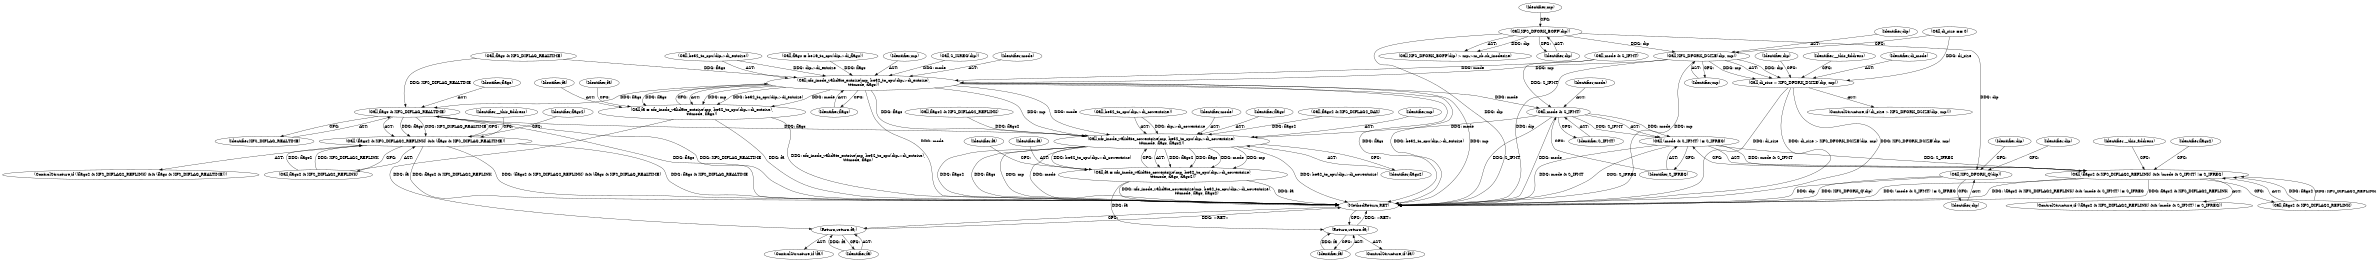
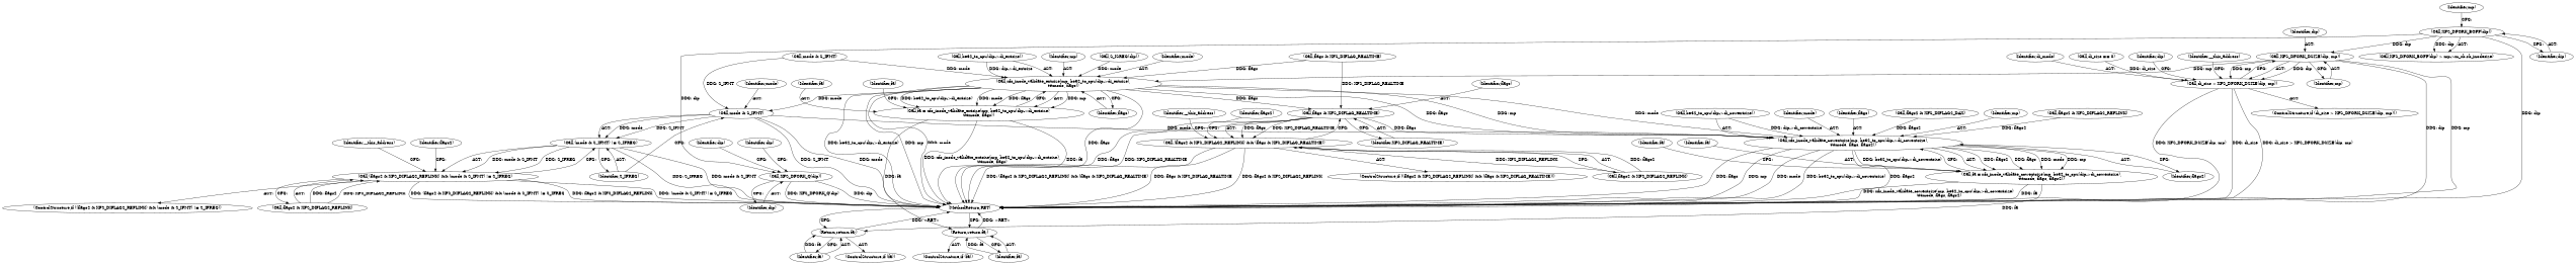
  digraph {
    n1 [label="(Call,XFS_DFORK_DSIZE(dip, mp))"]
    n2 [label="(Call,di_size > XFS_DFORK_DSIZE(dip, mp))"]
    n3 [label="(Call,xfs_inode_validate_extsize(mp, be32_to_cpu(dip->di_extsize),\n\t\t\tmode, flags))"]
    n4 [label="(Identifier,mp)"]
    n5 [label="(MethodReturn,RET)"]
    n6 [label="(ControlStructure,if (di_size > XFS_DFORK_DSIZE(dip, mp)))"]
    n7 [label="(Call,XFS_DFORK_Q(dip))"]
    n8 [label="(Identifier,dip)"]
    n9 [label="(Call,fa = xfs_inode_validate_extsize(mp, be32_to_cpu(dip->di_extsize),\n\t\t\tmode, flags))"]
    n10 [label="(Call,mode & S_IFMT)"]
    n11 [label="(Call,xfs_inode_validate_cowextsize(mp, be32_to_cpu(dip->di_cowextsize),\n\t\t\tmode, flags, flags2))"]
    n12 [label="(Call,flags & XFS_DIFLAG_REALTIME)"]
    n13 [label="(Identifier,flags)"]
    n14 [label="(Return,return fa;)"]
    n15 [label="(Return,return fa;)"]
    n16 [label="(Call,XFS_DFORK_BOFF(dip))"]
    n17 [label="(Call,XFS_DFORK_BOFF(dip) > mp->m_sb.sb_inodesize)"]
    n18 [label="(Identifier,dip)"]
    n19 [label="(Call,(mode & S_IFMT) != S_IFREG)"]
-   n20 [label="(Identifier,S_IFMT)"]
    n21 [label="(Call,fa = xfs_inode_validate_cowextsize(mp, be32_to_cpu(dip->di_cowextsize),\n\t\t\tmode, flags, flags2))"]
    n22 [label="(Identifier,flags2)"]
    n23 [label="(Call,(flags2 & XFS_DIFLAG2_REFLINK) && (flags & XFS_DIFLAG_REALTIME))"]
    n24 [label="(Identifier,XFS_DIFLAG_REALTIME)"]
    n25 [label="(ControlStructure,if (fa))"]
    n26 [label="(Identifier,fa)"]
    n27 [label="(Call,(flags2 & XFS_DIFLAG2_REFLINK) && (mode & S_IFMT) != S_IFREG)"]
    n28 [label="(Identifier,S_IFREG)"]
    n29 [label="(ControlStructure,if ((flags2 & XFS_DIFLAG2_REFLINK) && (mode & S_IFMT) != S_IFREG))"]
    n30 [label="(Call,flags2 & XFS_DIFLAG2_REFLINK)"]
    n31 [label="(Identifier,fa)"]
    n32 [label="(ControlStructure,if (fa))"]
    n33 [label="(Call,flags2 & XFS_DIFLAG2_REFLINK)"]
    n34 [label="(ControlStructure,if ((flags2 & XFS_DIFLAG2_REFLINK) && (flags & XFS_DIFLAG_REALTIME)))"]
    n35 [label="(Call,be32_to_cpu(dip->di_cowextsize))"]
    n36 [label="(Call,mode & S_IFMT)"]
    n37 [label="(Identifier,mode)"]
    n38 [label="(Identifier,mp)"]
    n39 [label="(Identifier,flags2)"]
    n40 [label="(Identifier,mp)"]
    n41 [label="(Identifier,flags)"]
    n42 [label="(Identifier,fa)"]
    n43 [label="(Identifier,dip)"]
    n44 [label="(Call,S_ISREG(dip))"]
    n45 [label="(Identifier,dip)"]
    n46 [label="(Identifier,mode)"]
    n47 [label="(Identifier,flags)"]
    n48 [label="(Identifier,mode)"]
    n49 [label="(Call,flags2 & XFS_DIFLAG2_DAX)"]
    n50 [label="(Identifier,dip)"]
    n51 [label="(Identifier,__this_address)"]
    n52 [label="(Identifier,fa)"]
    n53 [label="(Identifier,fa)"]
    n54 [label="(Identifier,mp)"]
    n55 [label="(Identifier,di_mode)"]
    n56 [label="(Identifier,fa)"]
    n57 [label="(Call,flags & XFS_DIFLAG_REALTIME)"]
    n58 [label="(Call,be32_to_cpu(dip->di_extsize))"]
-   n59 [label="(Call,flags = be16_to_cpu(dip->di_flags))"]
    n60 [label="(Identifier,__this_address)"]
    n61 [label="(Identifier,__this_address)"]
    n62 [label="(Identifier,flags2)"]
    n63 [label="(Identifier,dip)"]
    n64 [label="(Call,di_size == 0)"]
    n65 [label="(Call,flags2 & XFS_DIFLAG2_REFLINK)"]
    n1 -> n2 [label="AST: "]
    n1 -> n2 [label="DDG: dip"]
    n1 -> n2 [label="DDG: mp"]
    n1 -> n3 [label="DDG: mp"]
    n1 -> n4 [label="CFG: "]
    n1 -> n5 [label="DDG: dip"]
    n1 -> n5 [label="DDG: mp"]
-   n64 -> n1 [label="CFG: "]
+   n2 -> n1 [label="CFG: "]
    n2 -> n5 [label="DDG: di_size"]
    n2 -> n5 [label="DDG: di_size > XFS_DFORK_DSIZE(dip, mp)"]
    n2 -> n5 [label="DDG: XFS_DFORK_DSIZE(dip, mp)"]
    n2 -> n6 [label="AST: "]
    n3 -> n5 [label="DDG: mode"]
    n3 -> n5 [label="DDG: flags"]
    n3 -> n5 [label="DDG: be32_to_cpu(dip->di_extsize)"]
    n3 -> n5 [label="DDG: mp"]
    n3 -> n9 [label="AST: "]
    n3 -> n9 [label="DDG: mp"]
    n3 -> n9 [label="DDG: be32_to_cpu(dip->di_extsize)"]
    n3 -> n9 [label="DDG: mode"]
    n3 -> n9 [label="DDG: flags"]
    n3 -> n10 [label="DDG: mode"]
    n3 -> n11 [label="DDG: mp"]
    n3 -> n11 [label="DDG: mode"]
    n3 -> n11 [label="DDG: flags"]
    n3 -> n12 [label="DDG: flags"]
    n3 -> n13 [label="CFG: "]
    n4 -> n1 [label="AST: "]
    n5 -> n14 [label="CFG: "]
    n5 -> n15 [label="CFG: "]
    n7 -> n5 [label="DDG: dip"]
    n7 -> n5 [label="DDG: XFS_DFORK_Q(dip)"]
    n7 -> n8 [label="CFG: "]
    n8 -> n7 [label="AST: "]
    n9 -> n3 [label="CFG: "]
    n9 -> n5 [label="DDG: fa"]
    n9 -> n5 [label="DDG: xfs_inode_validate_extsize(mp, be32_to_cpu(dip->di_extsize),\n\t\t\tmode, flags)"]
    n9 -> n14 [label="DDG: fa"]
    n10 -> n5 [label="DDG: S_IFMT"]
    n10 -> n5 [label="DDG: mode"]
    n10 -> n11 [label="DDG: mode"]
    n10 -> n19 [label="AST: "]
    n10 -> n19 [label="DDG: mode"]
    n10 -> n19 [label="DDG: S_IFMT"]
-   n10 -> n20 [label="CFG: "]
    n11 -> n5 [label="DDG: flags2"]
    n11 -> n5 [label="DDG: flags"]
    n11 -> n5 [label="DDG: mp"]
    n11 -> n5 [label="DDG: mode"]
    n11 -> n5 [label="DDG: be32_to_cpu(dip->di_cowextsize)"]
    n11 -> n21 [label="AST: "]
    n11 -> n21 [label="DDG: flags2"]
    n11 -> n21 [label="DDG: flags"]
    n11 -> n21 [label="DDG: mode"]
    n11 -> n21 [label="DDG: mp"]
    n11 -> n21 [label="DDG: be32_to_cpu(dip->di_cowextsize)"]
    n11 -> n22 [label="CFG: "]
    n12 -> n5 [label="DDG: flags"]
    n12 -> n5 [label="DDG: XFS_DIFLAG_REALTIME"]
    n12 -> n11 [label="DDG: flags"]
    n12 -> n23 [label="AST: "]
    n12 -> n23 [label="DDG: flags"]
    n12 -> n23 [label="DDG: XFS_DIFLAG_REALTIME"]
    n12 -> n24 [label="CFG: "]
    n13 -> n3 [label="AST: "]
    n14 -> n5 [label="DDG: <RET>"]
    n14 -> n25 [label="AST: "]
    n14 -> n26 [label="CFG: "]
    n15 -> n5 [label="DDG: <RET>"]
    n15 -> n31 [label="CFG: "]
    n15 -> n32 [label="AST: "]
    n16 -> n1 [label="DDG: dip"]
    n16 -> n5 [label="DDG: dip"]
    n16 -> n7 [label="DDG: dip"]
    n16 -> n17 [label="AST: "]
    n16 -> n17 [label="DDG: dip"]
    n16 -> n18 [label="CFG: "]
    n18 -> n16 [label="AST: "]
    n19 -> n5 [label="DDG: S_IFREG"]
    n19 -> n5 [label="DDG: mode & S_IFMT"]
    n19 -> n27 [label="AST: "]
    n19 -> n27 [label="DDG: mode & S_IFMT"]
    n19 -> n27 [label="DDG: S_IFREG"]
    n19 -> n28 [label="CFG: "]
-   n20 -> n10 [label="AST: "]
    n21 -> n5 [label="DDG: xfs_inode_validate_cowextsize(mp, be32_to_cpu(dip->di_cowextsize),\n\t\t\tmode, flags, flags2)"]
    n21 -> n5 [label="DDG: fa"]
    n21 -> n11 [label="CFG: "]
    n21 -> n15 [label="DDG: fa"]
    n22 -> n11 [label="AST: "]
    n23 -> n5 [label="DDG: flags2 & XFS_DIFLAG2_REFLINK"]
    n23 -> n5 [label="DDG: (flags2 & XFS_DIFLAG2_REFLINK) && (flags & XFS_DIFLAG_REALTIME)"]
    n23 -> n5 [label="DDG: flags & XFS_DIFLAG_REALTIME"]
    n23 -> n12 [label="CFG: "]
    n23 -> n33 [label="CFG: "]
    n23 -> n34 [label="AST: "]
    n24 -> n12 [label="AST: "]
    n26 -> n14 [label="AST: "]
    n26 -> n14 [label="DDG: fa"]
    n27 -> n5 [label="DDG: flags2 & XFS_DIFLAG2_REFLINK"]
    n27 -> n5 [label="DDG: (mode & S_IFMT) != S_IFREG"]
    n27 -> n5 [label="DDG: (flags2 & XFS_DIFLAG2_REFLINK) && (mode & S_IFMT) != S_IFREG"]
    n27 -> n19 [label="CFG: "]
    n27 -> n29 [label="AST: "]
    n27 -> n30 [label="CFG: "]
    n28 -> n10 [label="CFG: "]
    n28 -> n19 [label="AST: "]
    n30 -> n27 [label="AST: "]
    n30 -> n27 [label="DDG: flags2"]
    n30 -> n27 [label="DDG: XFS_DIFLAG2_REFLINK"]
    n31 -> n15 [label="AST: "]
    n31 -> n15 [label="DDG: fa"]
    n33 -> n23 [label="AST: "]
    n33 -> n23 [label="DDG: flags2"]
    n33 -> n23 [label="DDG: XFS_DIFLAG2_REFLINK"]
    n35 -> n11 [label="AST: "]
    n35 -> n11 [label="DDG: dip->di_cowextsize"]
    n36 -> n3 [label="DDG: mode"]
    n36 -> n10 [label="DDG: S_IFMT"]
    n37 -> n10 [label="AST: "]
    n38 -> n3 [label="AST: "]
    n39 -> n27 [label="CFG: "]
    n40 -> n16 [label="CFG: "]
    n41 -> n12 [label="AST: "]
    n42 -> n9 [label="AST: "]
    n43 -> n1 [label="AST: "]
    n44 -> n3 [label="DDG: mode"]
    n45 -> n7 [label="CFG: "]
    n46 -> n11 [label="AST: "]
    n47 -> n11 [label="AST: "]
    n48 -> n3 [label="AST: "]
    n49 -> n11 [label="DDG: flags2"]
    n50 -> n2 [label="CFG: "]
    n51 -> n2 [label="CFG: "]
    n52 -> n9 [label="CFG: "]
    n53 -> n21 [label="CFG: "]
    n54 -> n11 [label="AST: "]
    n55 -> n2 [label="AST: "]
    n56 -> n21 [label="AST: "]
    n57 -> n3 [label="DDG: flags"]
    n57 -> n12 [label="DDG: XFS_DIFLAG_REALTIME"]
    n58 -> n3 [label="AST: "]
    n58 -> n3 [label="DDG: dip->di_extsize"]
-   n59 -> n3 [label="DDG: flags"]
    n60 -> n23 [label="CFG: "]
    n61 -> n27 [label="CFG: "]
    n62 -> n23 [label="CFG: "]
    n63 -> n7 [label="CFG: "]
    n64 -> n2 [label="DDG: di_size"]
    n65 -> n11 [label="DDG: flags2"]
  }
